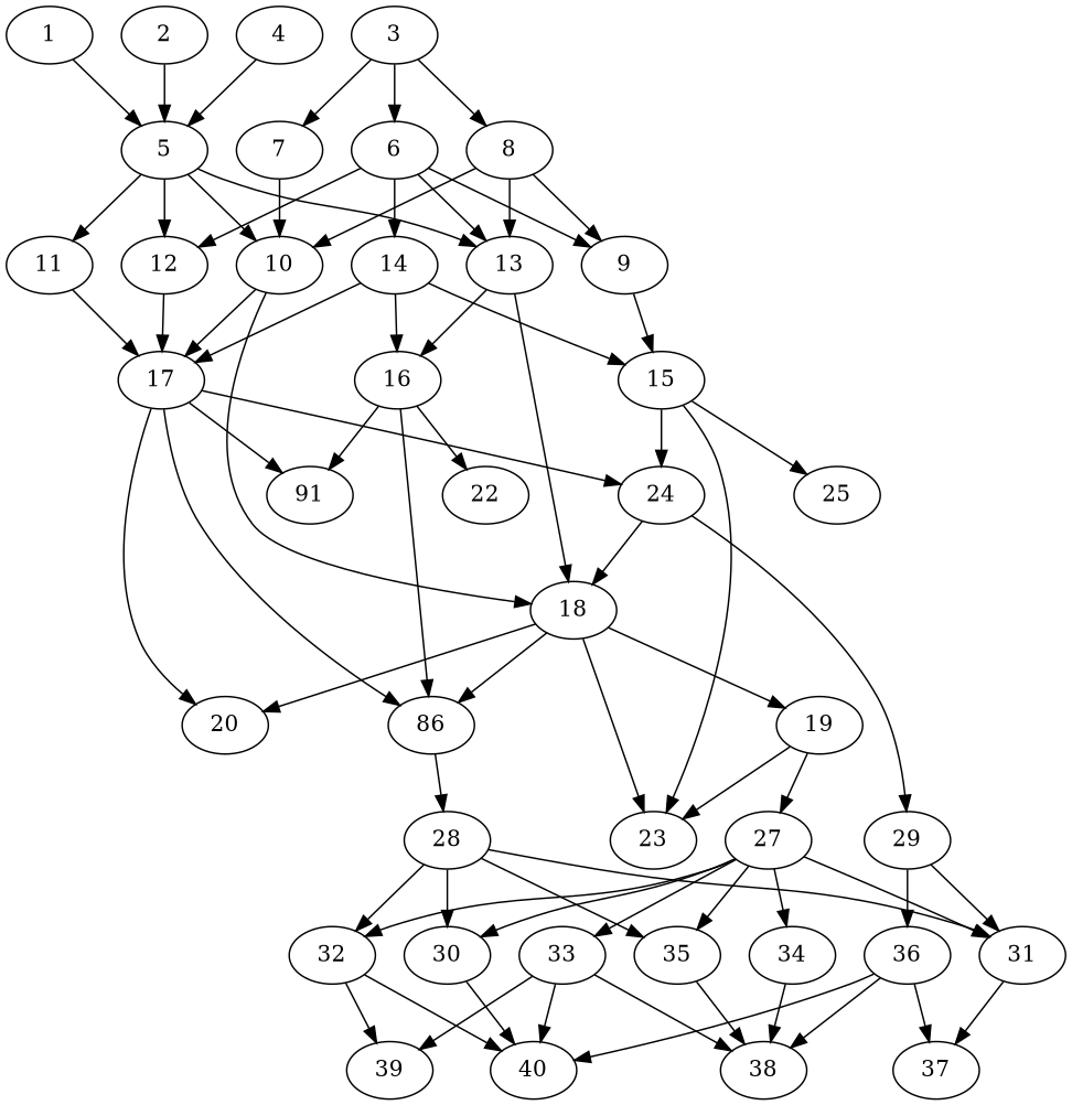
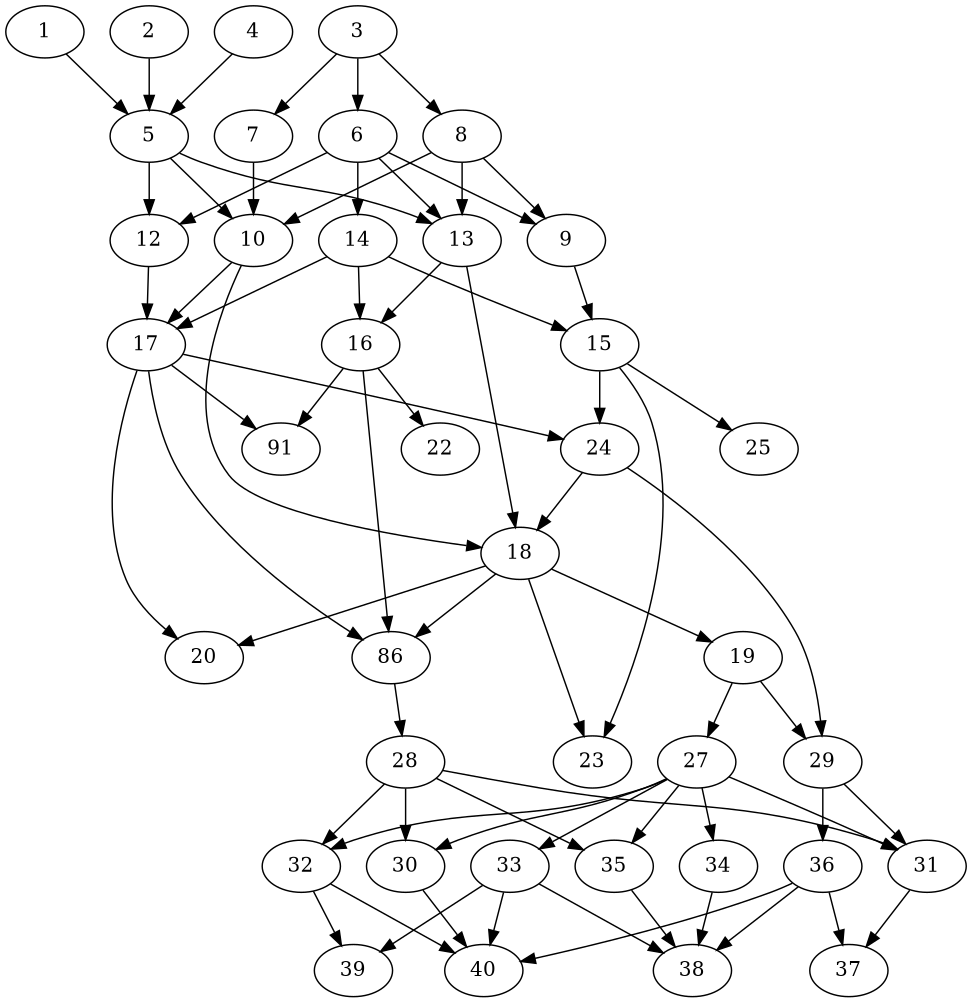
  digraph {
    node [alpha=0.09]
    1 [expect_size=51638272]
    5 [alpha=0.15 expect_size=48223232]
    10 [alpha=0.02 expect_size=20535296]
-   11 [alpha=0.13 expect_size=7612416]
    12 [alpha=0.05 expect_size=28340224]
    13 [alpha=0.05 expect_size=49661952]
    17 [alpha=0.03 expect_size=26522624]
    18 [alpha=0.10 expect_size=25171968]
    16 [alpha=0.03 expect_size=50788352]
    2 [expect_size=37404672]
    3 [alpha=0.02 expect_size=45100032]
    6 [alpha=0.10 expect_size=38287360]
    7 [alpha=0.19 expect_size=12201984]
    8 [alpha=0.03 expect_size=12103680]
    9 [alpha=0.07 expect_size=22683648]
    14 [alpha=0.18 expect_size=6921216]
    15 [alpha=0.13 expect_size=16517120]
    4 [alpha=0.04 expect_size=50448384]
    24 [alpha=0.18 expect_size=12193792]
    n20 [alpha=0.07 expect_size=7343104 label=91]
    n21 [alpha=0.05 expect_size=36451328 label=86]
    20 [alpha=0.08 expect_size=48661504]
    23 [expect_size=48659456]
    19 [expect_size=32200704]
    22 [alpha=0.20 expect_size=37273600]
    25 [alpha=0.05 expect_size=6861824]
    29 [alpha=0.10 expect_size=26083328]
    28 [alpha=0.16 expect_size=50842624]
    27 [expect_size=44376064]
    31 [alpha=0.13 expect_size=17692672]
    36 [alpha=0.16 expect_size=12258304]
    30 [alpha=0.11 expect_size=46274560]
    32 [alpha=0.04 expect_size=33920000]
    35 [alpha=0.01 expect_size=48600064]
    33 [alpha=0.14 expect_size=32745472]
    34 [alpha=0.05 expect_size=6841344]
    40 [alpha=0.19 expect_size=15158272]
    37 [alpha=0.00 expect_size=25232384]
    39 [alpha=0.17 expect_size=38124544]
    38 [alpha=0.13 expect_size=47296512]
    1 -> 5
    5 -> 10
-   5 -> 11
    5 -> 12
    5 -> 13
    10 -> 17
    10 -> 18
-   11 -> 17
    12 -> 17
    13 -> 18
    13 -> 16
    17 -> 24
    17 -> n20
    17 -> n21
    17 -> 20
    18 -> n21
    18 -> 20
    18 -> 23
    18 -> 19
    16 -> n20
    16 -> n21
    16 -> 22
    2 -> 5
    3 -> 6
    3 -> 7
    3 -> 8
    6 -> 12
    6 -> 13
    6 -> 9
    6 -> 14
    7 -> 10
    8 -> 10
    8 -> 13
    8 -> 9
    9 -> 15
    14 -> 17
    14 -> 16
    14 -> 15
    15 -> 24
    15 -> 23
    15 -> 25
    4 -> 5
    24 -> 18
    24 -> 29
    n21 -> 28
-   19 -> 23
+   19 -> 29
    19 -> 27
    29 -> 31
    29 -> 36
    28 -> 31
    28 -> 30
    28 -> 32
    28 -> 35
    27 -> 31
    27 -> 30
    27 -> 32
    27 -> 35
    27 -> 33
    27 -> 34
    31 -> 37
    36 -> 40
    36 -> 37
    36 -> 38
    30 -> 40
    32 -> 40
    32 -> 39
    35 -> 38
    33 -> 40
    33 -> 39
    33 -> 38
    34 -> 38
  }
